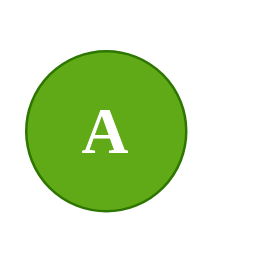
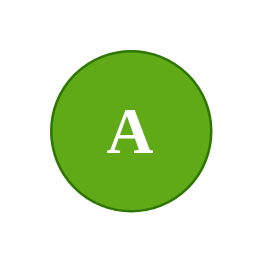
  <mxCell id="0" />
  <mxCell id="1" parent="0" />
- <mxCell id="2" value="&lt;b&gt;&lt;font style=&quot;font-size: 26px&quot; face=&quot;Verdana&quot;&gt;A&lt;/font&gt;&lt;/b&gt;" style="ellipse;whiteSpace=wrap;html=1;aspect=fixed;fillColor=#60a917;strokeColor=#2D7600;fontColor=#ffffff;direction=south;" parent="1" vertex="1"><mxGeometry x="10" y="20" width="64" height="64" as="geometry" /></mxCell>
+ <mxCell id="2" value="&lt;b&gt;&lt;font style=&quot;font-size: 26px&quot; face=&quot;Verdana&quot;&gt;A&lt;/font&gt;&lt;/b&gt;" style="ellipse;whiteSpace=wrap;html=1;aspect=fixed;fillColor=#60a917;strokeColor=#2D7600;fontColor=#ffffff;direction=south;" parent="1" vertex="1"><mxGeometry width="64" height="64" as="geometry" x="20" y="20" /></mxCell>
